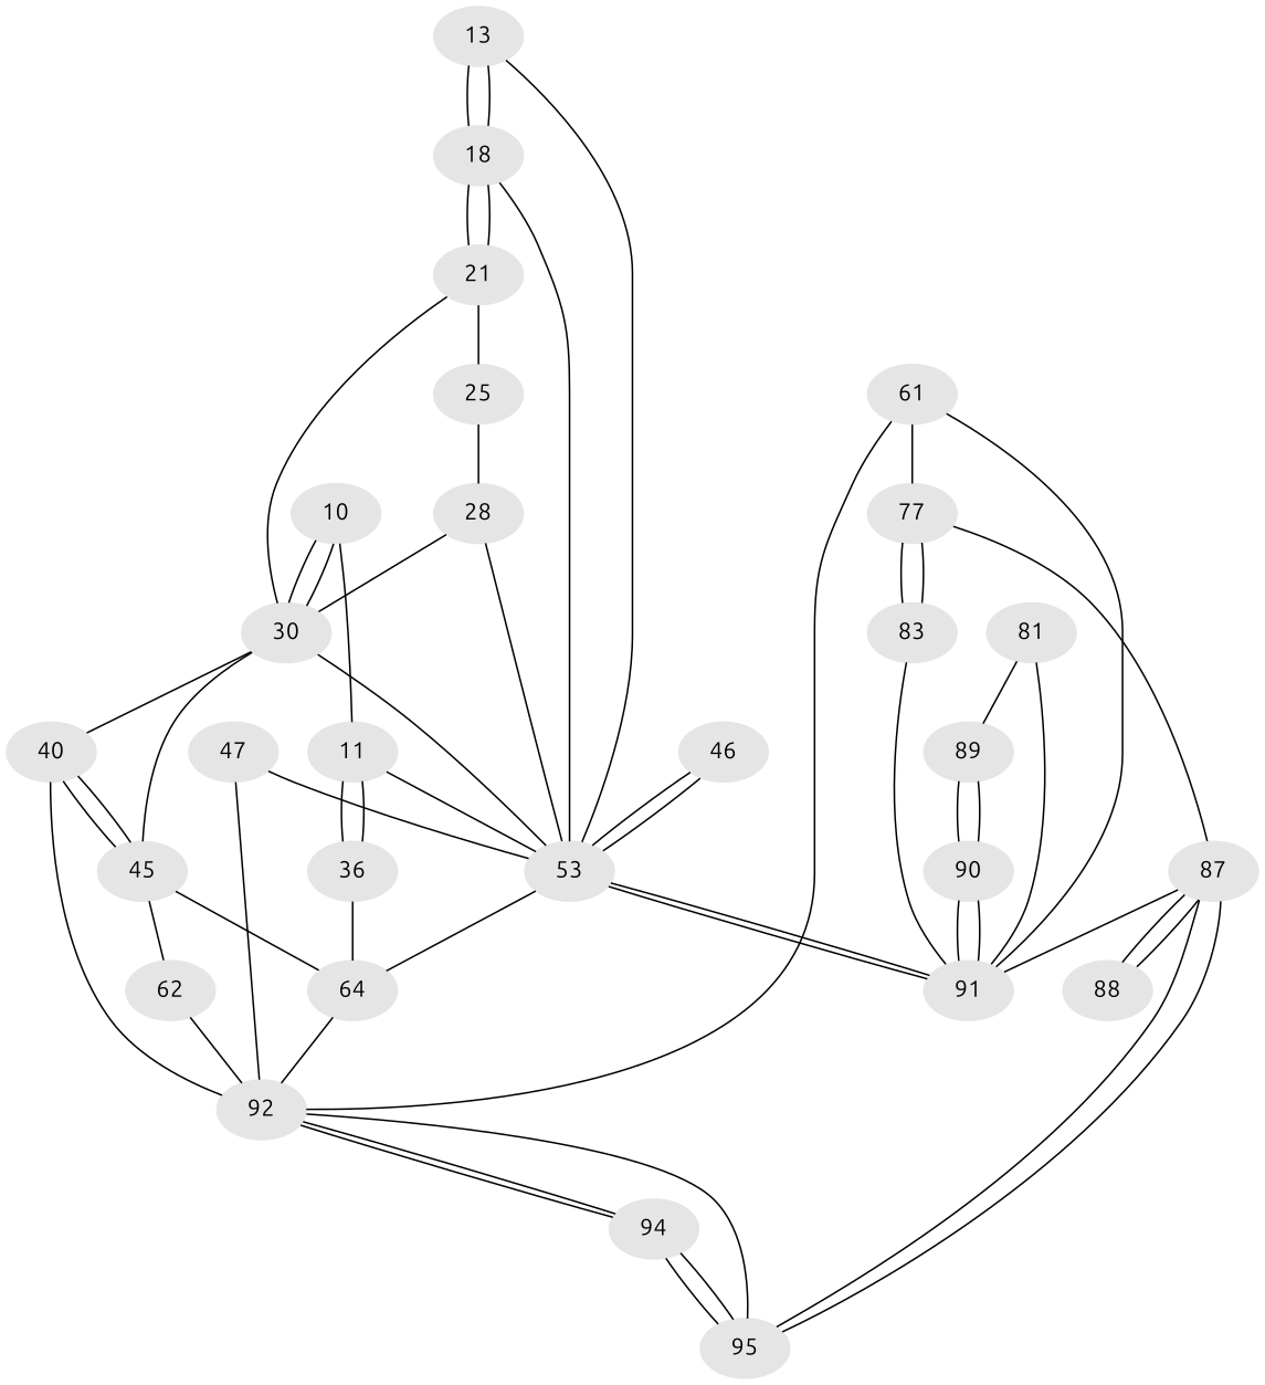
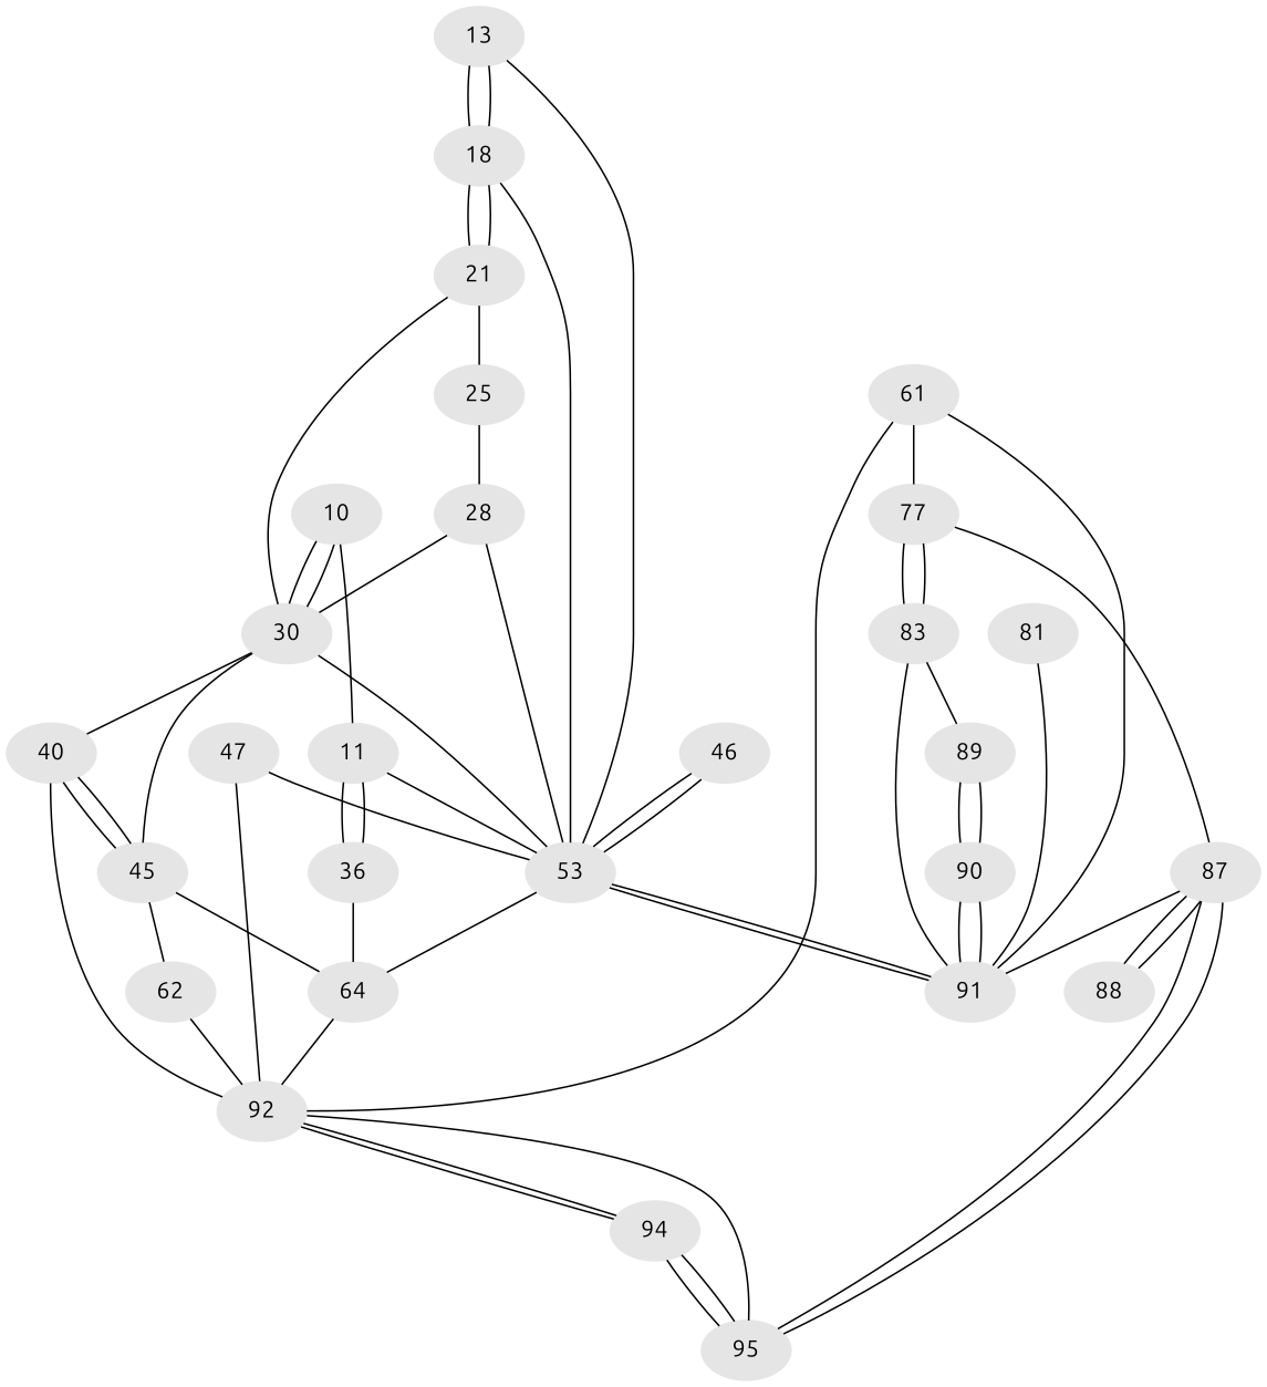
  graph {
    fontname=Ubuntu
    node [color=gray90 fontname=Ubuntu style=filled]
    edge [fontname=Ubuntu]
    11 [super="+5"]
    10
    30 [super="+24+9+29"]
    n4 [label=36]
    53 [super="+4+31+8+52"]
    40 [super="+39"]
    n7 [label=45 super="+37+36"]
    64 [super="+38"]
    91 [super="+85+82+60+59+80+76"]
    13
    18 [super="+17+12"]
    21 [super="+20+19+16"]
    25 [super="+22"]
    28 [super="+27+26+14"]
    92 [super="+63+73+72+54+50+65"]
    62 [super="+56+55"]
    95 [super="+93+71"]
    94
    46
    47
    61 [super="+58"]
    77 [super="+66+67"]
    83
    87 [super="+86+70"]
    88
    81
    89
    90 [super="+78+79"]
    11 -- n4 [weight=2]
    11 -- n4
    11 -- 53 [weight=2]
    10 -- 11
    10 -- 30 [weight=2]
    10 -- 30
    30 -- 53
    30 -- 40
    30 -- n7
    n4 -- 64 [weight=2]
    53 -- 64
    53 -- 91 [weight=3]
    53 -- 91
    40 -- n7 [weight=3]
    40 -- n7
    40 -- 92
    n7 -- 64
    n7 -- 62
    64 -- 92
    13 -- 53
    13 -- 18 [weight=2]
    13 -- 18
    18 -- 53
    18 -- 21 [weight=2]
    18 -- 21
    21 -- 30
    21 -- 25 [weight=3]
    25 -- 28 [weight=2]
    28 -- 30
    28 -- 53 [weight=3]
    92 -- 95
    92 -- 94
    92 -- 94
    62 -- 92 [weight=4]
    94 -- 95 [weight=2]
    94 -- 95
    46 -- 53 [weight=3]
    46 -- 53
    47 -- 53 [weight=2]
    47 -- 92
    61 -- 91
    61 -- 92
    61 -- 77 [weight=2]
    77 -- 83 [weight=2]
    77 -- 83
    77 -- 87
    83 -- 91
    87 -- 91
    87 -- 95 [weight=2]
    87 -- 95
    87 -- 88 [weight=3]
    87 -- 88
    81 -- 91 [weight=2]
-   81 -- 89
+   83 -- 89
    89 -- 90 [weight=2]
    89 -- 90
    90 -- 91 [weight=3]
    90 -- 91
  }
